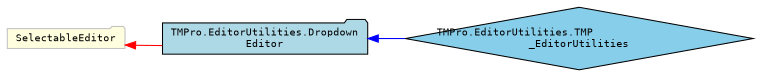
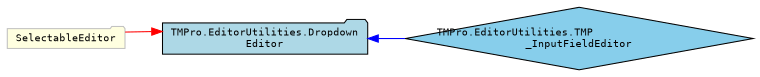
  digraph {
    fontname="DejaVu Sans Mono"
    rankdir=LR
    node [color=black fontname="DejaVu Sans Mono" fontsize=10 shape=folder style=filled]
    edge [dir=back fontname="DejaVu Sans Mono" fontsize=10 labelfontname=Helvetica labelfontsize=10 style=solid]
    n1 [color=grey75 fillcolor=lightyellow height=0.2 label=SelectableEditor width=0.4]
    n2 [fillcolor=lightblue height=0.2 label="TMPro.EditorUtilities.Dropdown\lEditor" width=0.4]
-   n3 [fillcolor=skyblue height=0.2 label="TMPro.EditorUtilities.TMP\l_EditorUtilities" shape=diamond width=0.4]
-   n1 -> n2 [color=red]
+   n3 [fillcolor=skyblue height=0.2 label="TMPro.EditorUtilities.TMP\l_InputFieldEditor" shape=diamond width=0.4]
+   n2 -> n1 [color=red]
    n2 -> n3 [color=blue]
  }
